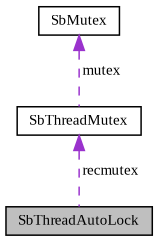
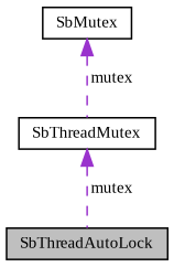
  digraph {
    fontname="Liberation Serif"
    node [color=black fillcolor=white fontname="Liberation Serif" fontsize=10 shape=record style=filled]
    edge [color=darkorchid3 dir=back fontname="Liberation Serif" fontsize=10 labelfontname=Helvetica labelfontsize=10 style=dashed]
    n1 [fillcolor=grey75 fontcolor=black height=0.2 label=SbThreadAutoLock width=0.4]
    n2 [height=0.2 label=SbThreadMutex width=0.4]
    n3 [height=0.2 label=SbMutex width=0.4]
-   n2 -> n1 [label=" recmutex"]
+   n2 -> n1 [label=" mutex"]
    n3 -> n2 [label=" mutex"]
  }
